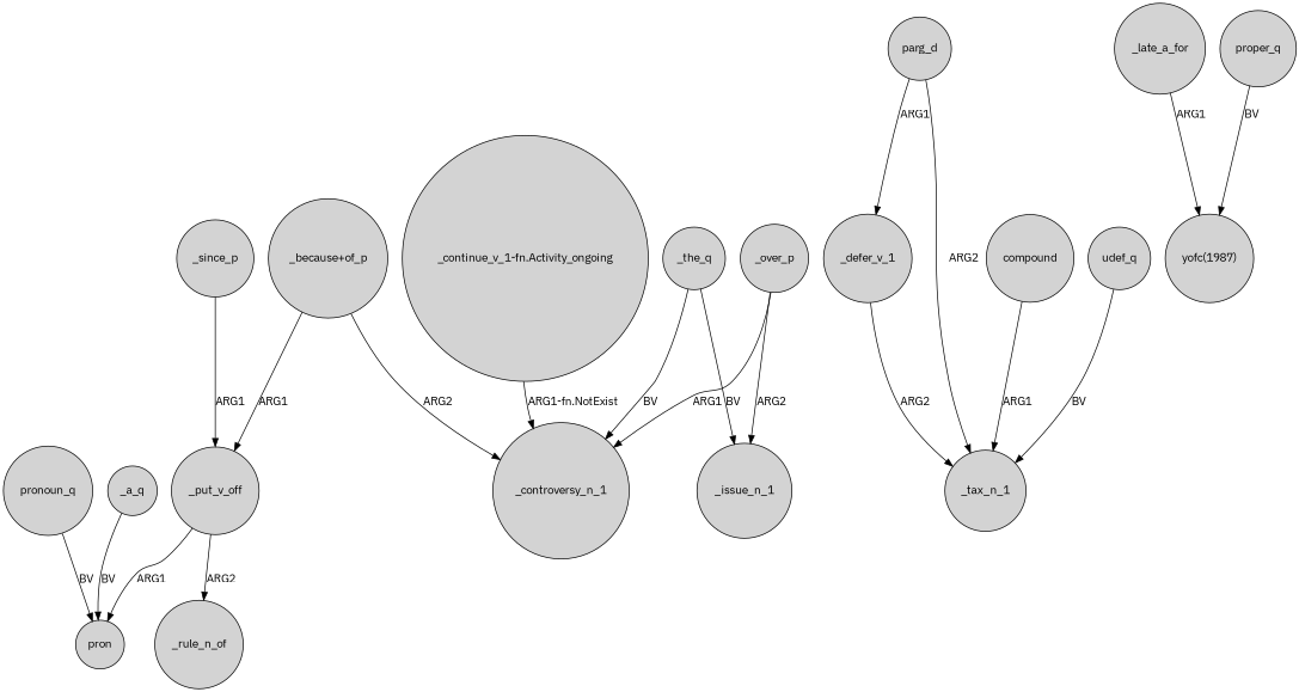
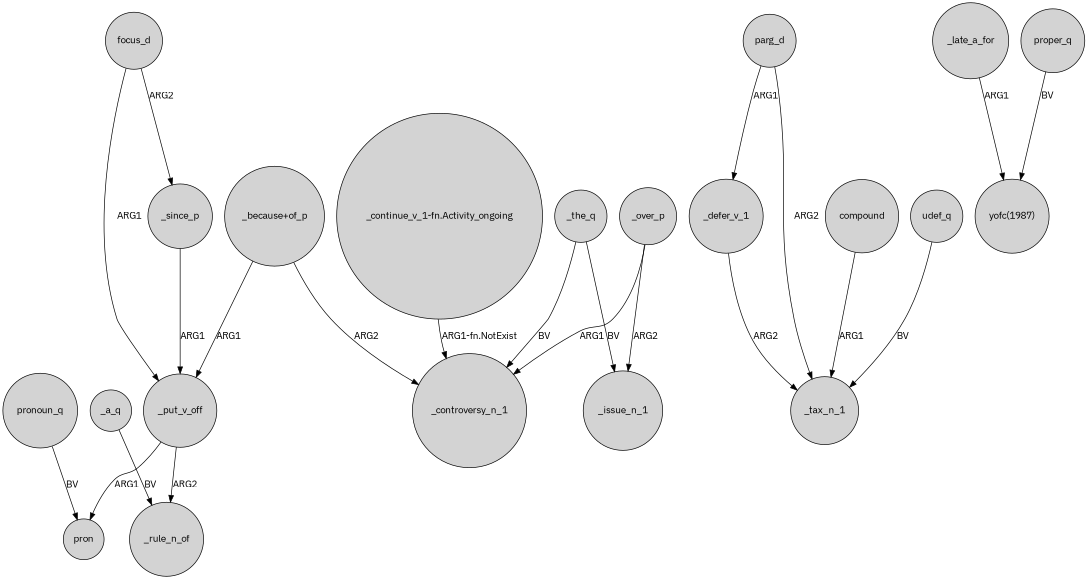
  digraph {
    fontname="IBM Plex Sans"
    node [fontname="IBM Plex Sans" shape=circle style=filled]
    edge [fontname="IBM Plex Sans"]
+   focus_d
    _since_p
    _put_v_off
    _rule_n_of
    pron
    _defer_v_1
    _tax_n_1
    _late_a_for
    "yofc(1987)"
    parg_d
    "_continue_v_1-fn.Activity_ongoing"
    _controversy_n_1
    _the_q
    _issue_n_1
    _over_p
    compound
    _a_q
    udef_q
    pronoun_q
    "_because+of_p"
    proper_q
+   focus_d -> _since_p [label=ARG2]
+   focus_d -> _put_v_off [label=ARG1]
    _since_p -> _put_v_off [label=ARG1]
    _put_v_off -> _rule_n_of [label=ARG2]
    _put_v_off -> pron [label=ARG1]
    _defer_v_1 -> _tax_n_1 [label=ARG2]
    _late_a_for -> "yofc(1987)" [label=ARG1]
    parg_d -> _defer_v_1 [label=ARG1]
    parg_d -> _tax_n_1 [label=ARG2]
    "_continue_v_1-fn.Activity_ongoing" -> _controversy_n_1 [label="ARG1-fn.NotExist"]
    _the_q -> _controversy_n_1 [label=BV]
    _the_q -> _issue_n_1 [label=BV]
    _over_p -> _controversy_n_1 [label=ARG1]
    _over_p -> _issue_n_1 [label=ARG2]
    compound -> _tax_n_1 [label=ARG1]
-   _a_q -> pron [label=BV]
+   _a_q -> _rule_n_of [label=BV]
    udef_q -> _tax_n_1 [label=BV]
    pronoun_q -> pron [label=BV]
    "_because+of_p" -> _put_v_off [label=ARG1]
    "_because+of_p" -> _controversy_n_1 [label=ARG2]
    proper_q -> "yofc(1987)" [label=BV]
  }
